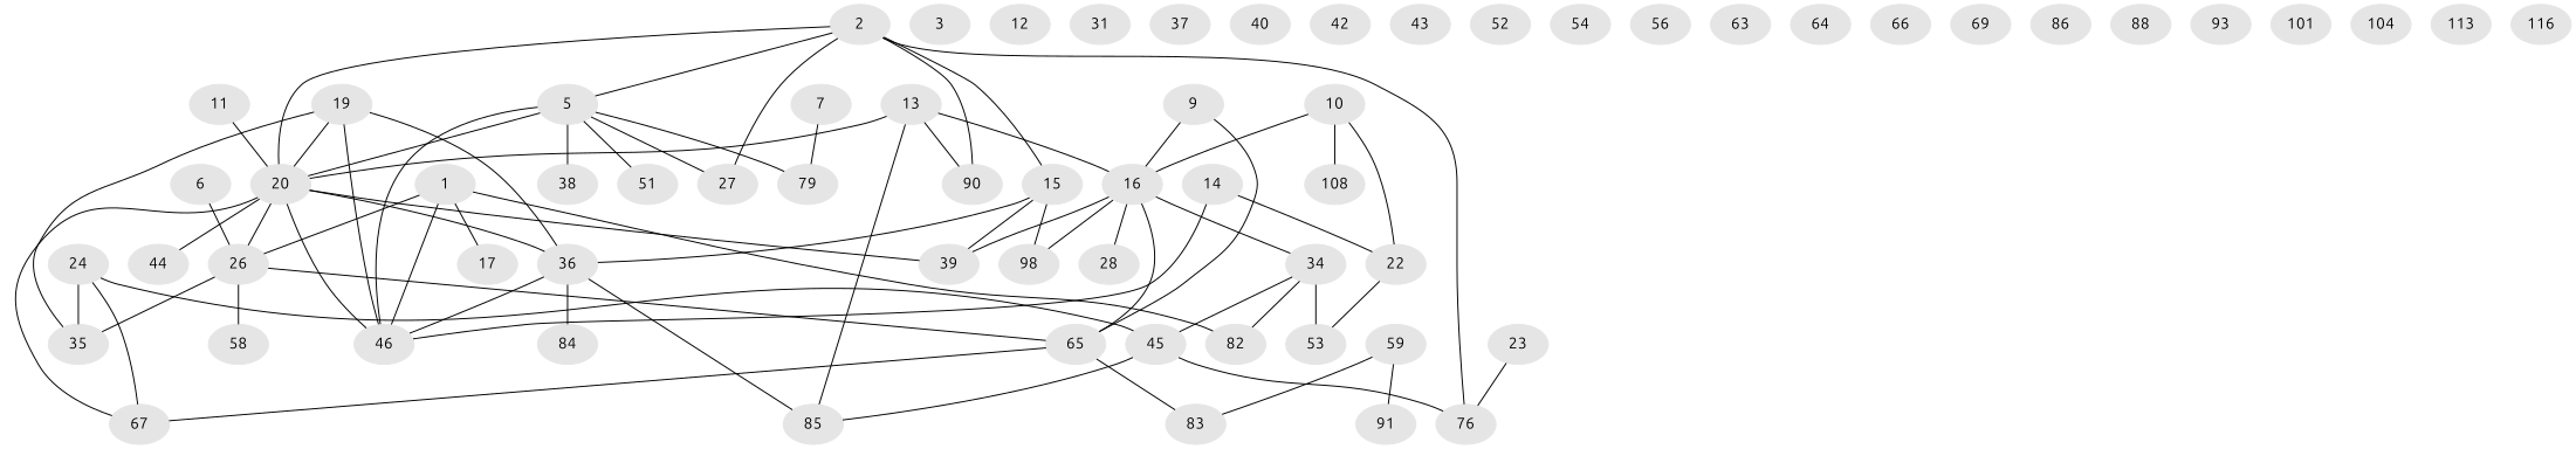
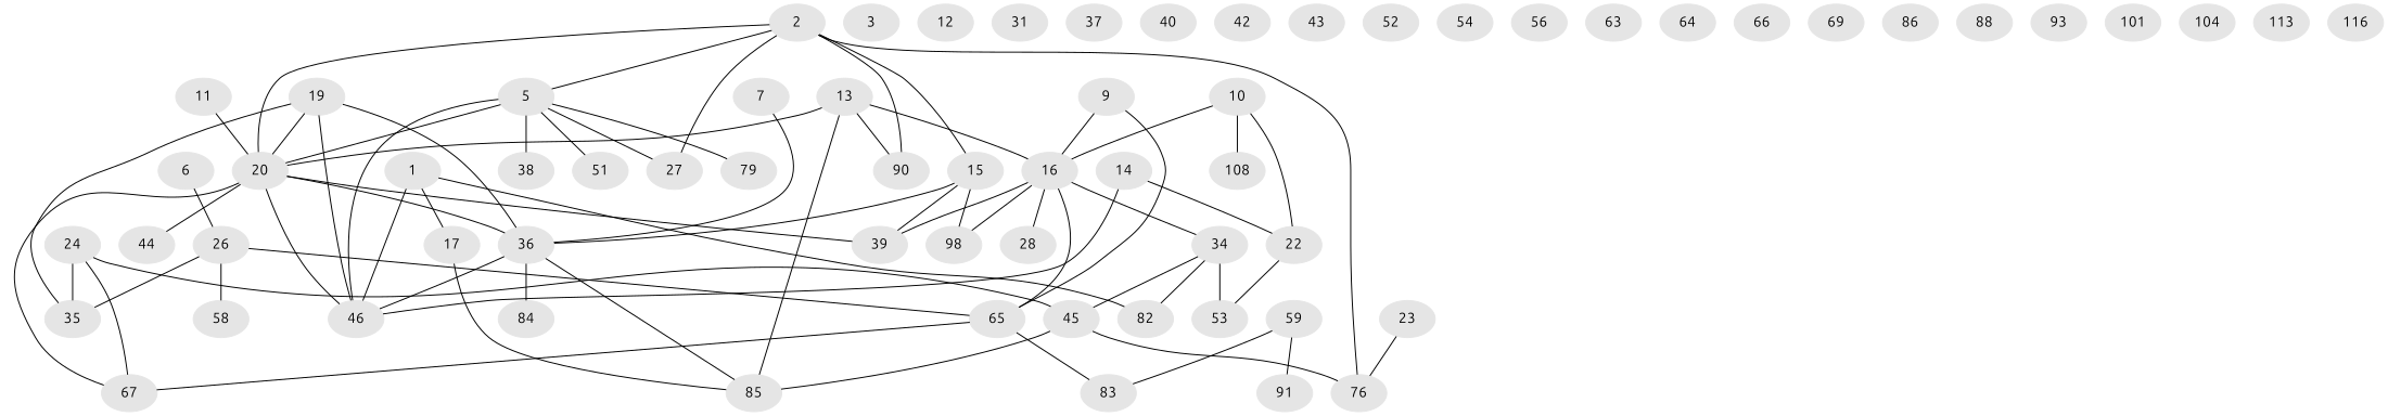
  graph {
    fontname=Ubuntu
    node [color=gray90 fontname=Ubuntu style=filled]
    edge [fontname=Ubuntu]
    1 [super="+50+70"]
    17 [super="+115"]
    26 [super="+41+89"]
    46 [super="+96+60"]
    82 [super="+128"]
    85 [super="+97"]
    65 [super="+92"]
    35
    58
    2 [super="+4"]
    5 [super="+62+111+87"]
    15
    20 [super="+72+47+77"]
    27 [super="+29"]
    76 [super="+103"]
    90 [super="+95+130"]
    n17 [label=38]
    51
    79
    36 [super="+78"]
    39
    98
    44
    67 [super="+74"]
    3
    6
    84
    7
    9 [super="+30"]
    16 [super="+21"]
    28 [super="+32"]
    34 [super="+125+38"]
    83
    10 [super="+33+61"]
    22 [super="+105"]
    108
    53 [super="+123"]
    11
    12
    13
    14
    45 [super="+49+48"]
    19 [super="+25+57"]
    23
    24 [super="+94"]
    31
    37 [super="+73"]
    40
    42
    43
    52
    54
    56
    59 [super="+118"]
    91
    63
    64
    66
    69
    86
    88
    93
    101
    104
    113
    116
    1 -- 17
-   1 -- 26
    1 -- 46
    1 -- 82
+   17 -- 85
    26 -- 65
    26 -- 35
    26 -- 58
    65 -- 67
    65 -- 83
    2 -- 5
    2 -- 15
    2 -- 20
    2 -- 27
    2 -- 76
    2 -- 90
    5 -- 46 [weight=2]
    5 -- 20 [weight=2]
    5 -- 27
    5 -- n17
    5 -- 51
    5 -- 79
    15 -- 36
    15 -- 39
    15 -- 98
-   20 -- 26
    20 -- 46 [weight=3]
    20 -- 36 [weight=2]
    20 -- 39
    20 -- 44
    20 -- 67
    36 -- 46
    36 -- 85
    36 -- 84
    6 -- 26
-   7 -- 79
+   7 -- 36
    9 -- 65
    9 -- 16
    16 -- 65
    16 -- 39
    16 -- 98
    16 -- 28
    16 -- 34
    34 -- 82
    34 -- 53
    34 -- 45
    10 -- 16
    10 -- 22
    10 -- 108
    22 -- 53
    11 -- 20
    13 -- 85
    13 -- 20 [weight=2]
    13 -- 90
    13 -- 16
    14 -- 46
    14 -- 22
    45 -- 85
    45 -- 76
    19 -- 46
    19 -- 35
    19 -- 20
    19 -- 36
    23 -- 76
    24 -- 35
    24 -- 67
    24 -- 45
    59 -- 83
    59 -- 91
  }
